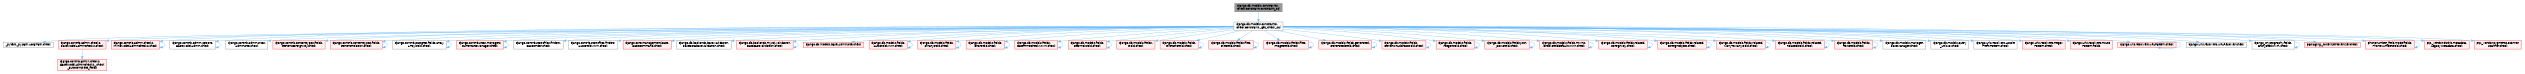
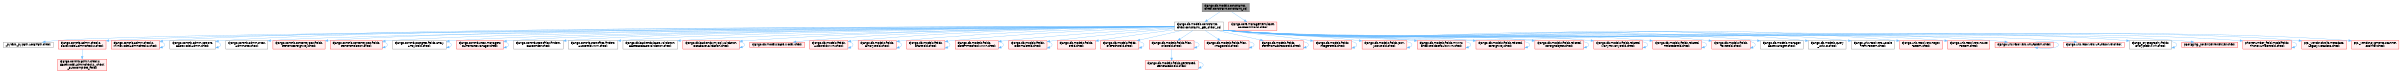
  digraph {
    rankdir=TB
    node [color=red fillcolor="#FFF0F0" fontname=Helvetica fontsize=10 shape=box style=filled]
    edge [color=steelblue1 fontname=Helvetica fontsize=10 labelfontname=Helvetica labelfontsize=10 style=solid]
    n1 [color=gray40 fillcolor=grey60 fontcolor=black height=0.2 label="django.db.models.constraints.\lCheckConstraint.constraint_sql" width=0.4]
    n2 [color=grey40 fillcolor=white height=0.2 label="django.db.models.constraints.\lCheckConstraint._get_check_sql" width=0.4]
    n3 [color=grey40 fillcolor=white height=0.2 label="_pytest._py.path.LocalPath.check" width=0.4]
    n4 [height=0.2 label="django.contrib.admin.checks.\lBaseModelAdminChecks.check" width=0.4]
    n5 [height=0.2 label="django.contrib.admin.checks.\lInlineModelAdminChecks.check" width=0.4]
    n6 [color=grey40 fillcolor=white height=0.2 label="django.contrib.admin.options.\lBaseModelAdmin.check" width=0.4]
    n7 [color=grey40 fillcolor=white height=0.2 label="django.contrib.admin.sites.\lAdminSite.check" width=0.4]
    n8 [height=0.2 label="django.contrib.contenttypes.fields.\lGenericForeignKey.check" width=0.4]
    n9 [height=0.2 label="django.contrib.contenttypes.fields.\lGenericRelation.check" width=0.4]
    n10 [color=grey40 fillcolor=white height=0.2 label="django.contrib.postgres.fields.array.\lArrayField.check" width=0.4]
    n11 [height=0.2 label="django.contrib.sites.managers.\lCurrentSiteManager.check" width=0.4]
    n12 [color=grey40 fillcolor=white height=0.2 label="django.contrib.staticfiles.finders.\lBaseFinder.check" width=0.4]
    n13 [color=grey40 fillcolor=white height=0.2 label="django.contrib.staticfiles.finders.\lAutoFieldMixin.check" width=0.4]
    n14 [height=0.2 label="django.core.management.base.\lBaseCommand.check" width=0.4]
    n15 [color=grey40 fillcolor=white height=0.2 label="django.db.backends.base.validation.\lBaseDatabaseValidation.check" width=0.4]
    n16 [height=0.2 label="django.db.backends.mysql.validation.\lDatabaseValidation.check" width=0.4]
-   n17 [height=0.2 label="django.db.models.base.AdminSite.check" width=0.4]
+   n17 [height=0.2 label="django.db.models.base.Model.check" width=0.4]
    n18 [height=0.2 label="django.db.models.fields.\lAutoFieldMixin.check" width=0.4]
    n19 [height=0.2 label="django.db.models.fields.\lBinaryField.check" width=0.4]
    n20 [height=0.2 label="django.db.models.fields.\lCharField.check" width=0.4]
    n21 [height=0.2 label="django.db.models.fields.\lDateTimeCheckMixin.check" width=0.4]
    n22 [height=0.2 label="django.db.models.fields.\lDecimalField.check" width=0.4]
    n23 [height=0.2 label="django.db.models.fields.\lField.check" width=0.4]
    n24 [height=0.2 label="django.db.models.fields.\lFilePathField.check" width=0.4]
    n25 [height=0.2 label="django.db.models.fields.files.\lFileField.check" width=0.4]
    n26 [height=0.2 label="django.db.models.fields.files.\lImageField.check" width=0.4]
    n27 [height=0.2 label="django.db.models.fields.generated.\lGeneratedField.check" width=0.4]
    n28 [height=0.2 label="django.db.models.fields.\lGenericIPAddressField.check" width=0.4]
    n29 [height=0.2 label="django.db.models.fields.\lIntegerField.check" width=0.4]
    n30 [height=0.2 label="django.db.models.fields.json.\lJSONField.check" width=0.4]
    n31 [height=0.2 label="django.db.models.fields.mixins.\lCheckFieldDefaultMixin.check" width=0.4]
    n32 [height=0.2 label="django.db.models.fields.related.\lForeignKey.check" width=0.4]
    n33 [height=0.2 label="django.db.models.fields.related.\lForeignObject.check" width=0.4]
    n34 [height=0.2 label="django.db.models.fields.related.\lManyToManyField.check" width=0.4]
    n35 [height=0.2 label="django.db.models.fields.related.\lRelatedField.check" width=0.4]
    n36 [height=0.2 label="django.db.models.fields.\lTextField.check" width=0.4]
    n37 [color=grey40 fillcolor=white height=0.2 label="django.db.models.manager.\lBaseManager.check" width=0.4]
    n38 [color=grey40 fillcolor=white height=0.2 label="django.db.models.query\l_utils.Q.check" width=0.4]
    n39 [color=grey40 fillcolor=white height=0.2 label="django.urls.resolvers.Locale\lPrefixPattern.check" width=0.4]
    n40 [height=0.2 label="django.urls.resolvers.Regex\lPattern.check" width=0.4]
-   n41 [height=0.2 label="django.urls.resolvers.Route\lPattern.fields" width=0.4]
+   n41 [height=0.2 label="django.urls.resolvers.Route\lPattern.check" width=0.4]
    n42 [height=0.2 label="django.urls.resolvers.URLPattern.check" width=0.4]
-   n43 [color=grey40 fillcolor=white height=0.2 label="django.urls.resolvers.URLResolver.check" width=0.4]
+   n43 [fillcolor=white height=0.2 label="django.urls.resolvers.URLResolver.check" width=0.4]
    n44 [color=grey40 fillcolor=white height=0.2 label="django_cryptography.fields.\lEncryptedMixin.check" width=0.4]
    n45 [height=0.2 label="packaging._tokenizer.Tokenizer.check" width=0.4]
    n46 [height=0.2 label="phonenumber_field.modelfields.\lPhoneNumberField.check" width=0.4]
    n47 [height=0.2 label="pip._vendor.distlib.metadata.\lLegacyMetadata.check" width=0.4]
    n48 [height=0.2 label="pip._vendor.pygments.scanner.\lScanner.check" width=0.4]
    n49 [height=0.2 label="django.contrib.admin.checks.\lBaseModelAdminChecks._check\l_autocomplete_fields" width=0.4]
    n1 -> n2
    n2 -> n3
    n2 -> n4
    n2 -> n5
    n2 -> n6
    n2 -> n7
    n2 -> n8
    n2 -> n9
    n2 -> n10
    n2 -> n11
    n2 -> n12
    n2 -> n13
-   n2 -> n14
+   n1 -> n14
    n2 -> n15
    n2 -> n16
    n2 -> n17
    n2 -> n18
    n2 -> n19
    n2 -> n20
    n2 -> n21
    n2 -> n22
    n2 -> n23
    n2 -> n24
    n2 -> n25
    n2 -> n26
-   n2 -> n27
+   n25 -> n27
    n2 -> n28
    n2 -> n29
    n2 -> n30
    n2 -> n31
    n2 -> n32
    n2 -> n33
    n2 -> n34
    n2 -> n35
    n2 -> n36
    n2 -> n37
    n2 -> n38
    n2 -> n39
    n2 -> n40
    n2 -> n41
    n2 -> n42
    n2 -> n43
    n2 -> n44
    n2 -> n45
    n2 -> n46
    n2 -> n47
    n2 -> n48
    n4 -> n49
    n5 -> n5
    n6 -> n6
    n9 -> n9
    n10 -> n10
    n11 -> n11
    n16 -> n16
    n18 -> n18
    n19 -> n19
    n20 -> n20
    n21 -> n21
    n22 -> n22
    n24 -> n24
    n25 -> n25
    n26 -> n26
    n27 -> n27
    n28 -> n28
    n29 -> n29
    n30 -> n30
    n31 -> n31
    n32 -> n32
    n33 -> n33
    n34 -> n34
    n35 -> n35
    n36 -> n36
    n42 -> n42
    n44 -> n44
    n46 -> n46
  }
